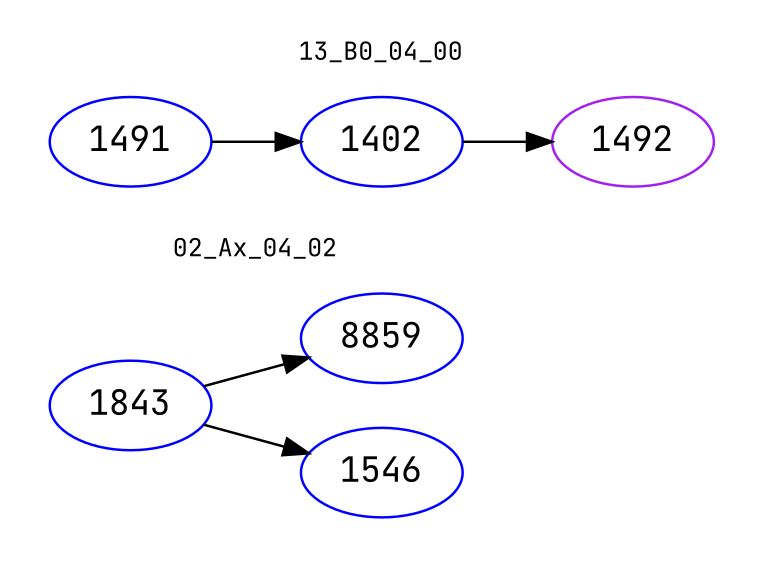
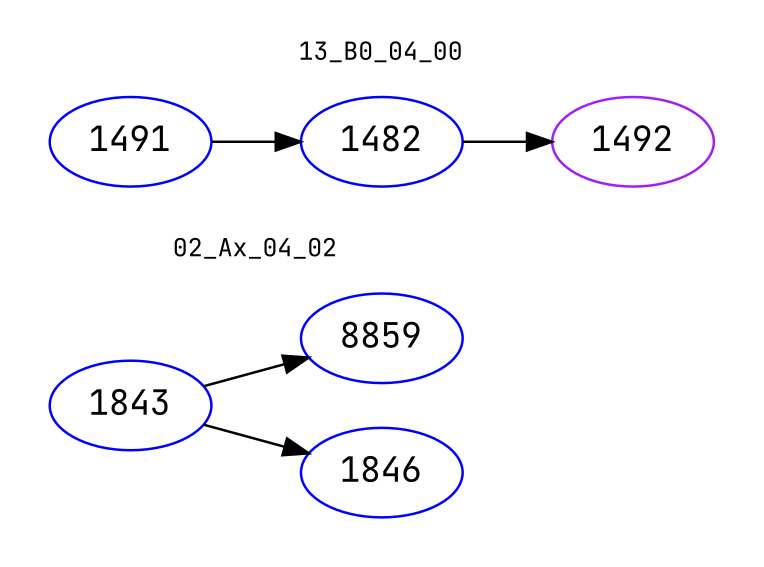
  digraph {
    fontname="JetBrains Mono"
    rankdir=LR
    node [color=blue fontname="JetBrains Mono"]
    edge [color=black fontname="JetBrains Mono"]
    n1 [label=1843]
-   n2 [label=1546]
+   n2 [label=1846]
    n3 [label=8859]
-   n4 [label=1402]
+   n4 [label=1482]
    n5 [label=1491]
    n6 [color=purple label=1492]
    subgraph cluster_1 {
      color=white
      fontsize=10
      label="02_Ax_04_02"
      n1
      n2
      n3
    }
    subgraph cluster_2 {
      color=white
      fontsize=10
      label="13_B0_04_00"
      n4
      n5
      n6
    }
    n1 -> n2
    n1 -> n3
    n4 -> n6
    n5 -> n4
  }
